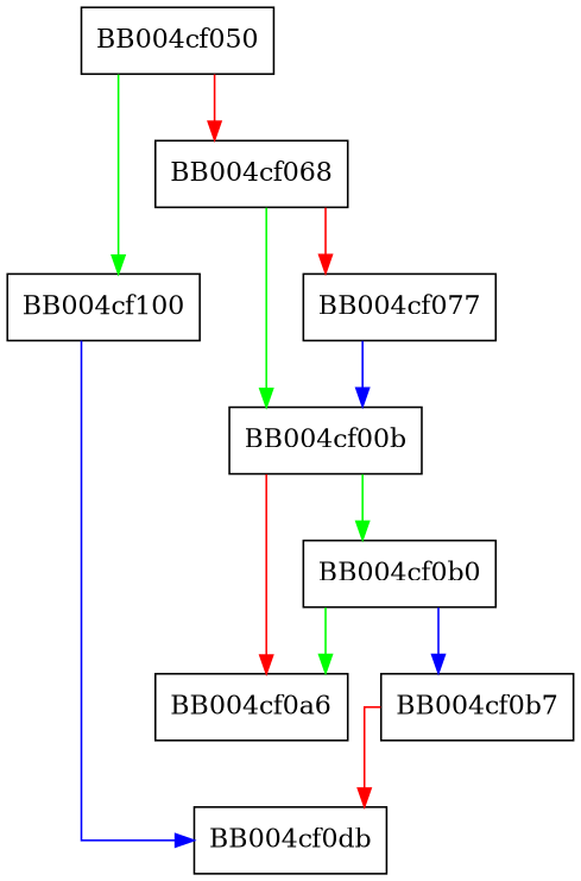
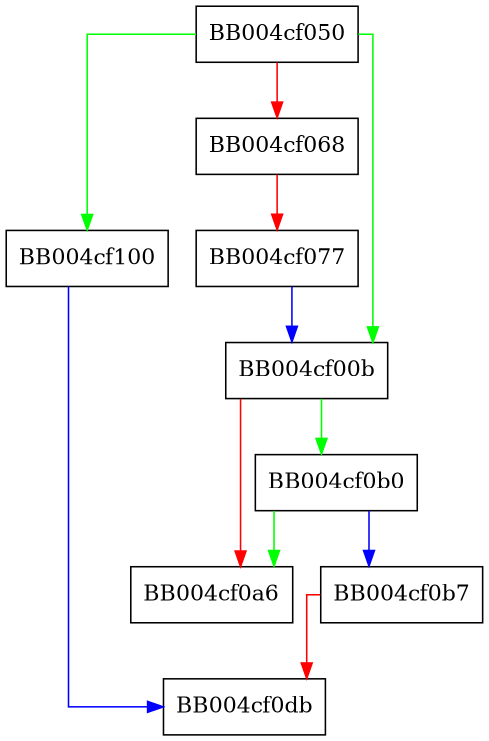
  digraph {
    splines=ortho
    node [shape=box]
    edge [color=green]
    BB004cf050
    BB004cf100
    BB004cf068
    BB004cf0db
    n5 [label=BB004cf00b]
    BB004cf077
    BB004cf0b0
    BB004cf0a6
    BB004cf0b7
    BB004cf050 -> BB004cf100
    BB004cf050 -> BB004cf068 [color=red]
    BB004cf100 -> BB004cf0db [color=blue]
-   BB004cf068 -> n5
+   BB004cf050 -> n5
    BB004cf068 -> BB004cf077 [color=red]
    n5 -> BB004cf0b0
    n5 -> BB004cf0a6 [color=red]
    BB004cf077 -> n5 [color=blue]
    BB004cf0b0 -> BB004cf0a6
    BB004cf0b0 -> BB004cf0b7 [color=blue]
    BB004cf0b7 -> BB004cf0db [color=red]
  }
